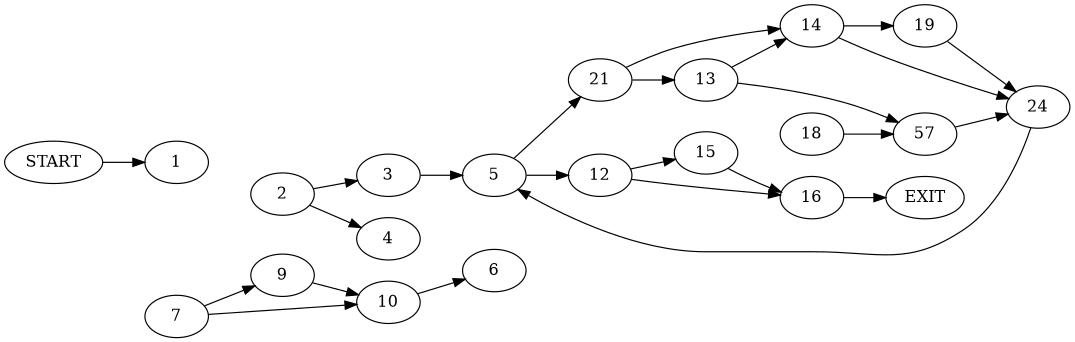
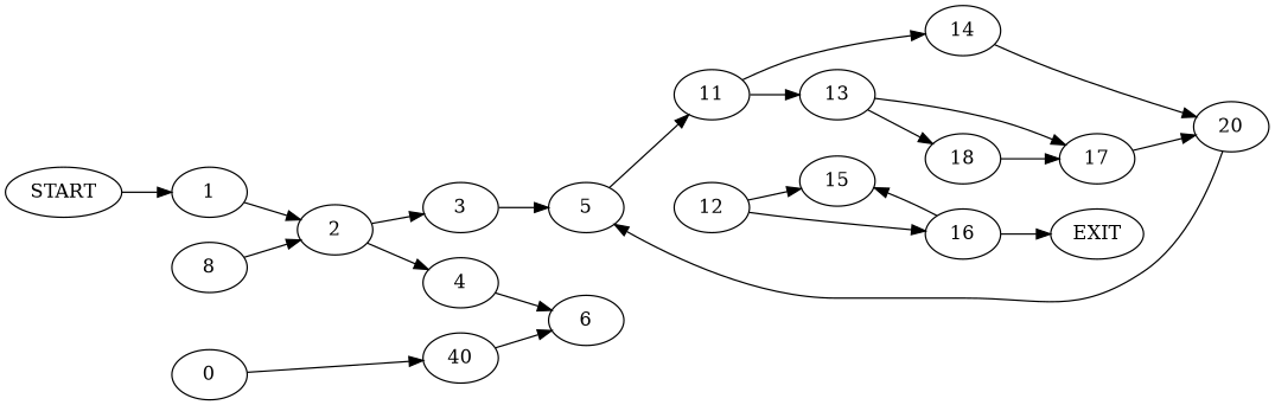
  digraph {
    rankdir=LR
    n1 [label=START]
    1
    2
    n4 [label=EXIT]
    3
    4
    5
    6
-   11 [label=21]
+   11
    12
    13
    14
    15
    16
-   7
-   9
-   10
-   17 [label=57]
+   7 [label=0]
+   10 [label=40]
+   8
+   17
    18
-   19
-   20 [label=24]
+   20
    n1 -> 1
+   1 -> 2
    2 -> 3
    2 -> 4
    3 -> 5
+   4 -> 6
    5 -> 11
-   5 -> 12
    11 -> 13
    11 -> 14
    12 -> 15
    12 -> 16
    13 -> 17
-   13 -> 14
-   14 -> 19
+   13 -> 18
    14 -> 20
-   15 -> 16
+   16 -> 15
    16 -> n4
-   7 -> 9
    7 -> 10
-   9 -> 10
    10 -> 6
+   8 -> 2
    17 -> 20
    18 -> 17
-   19 -> 20
    20 -> 5
  }
